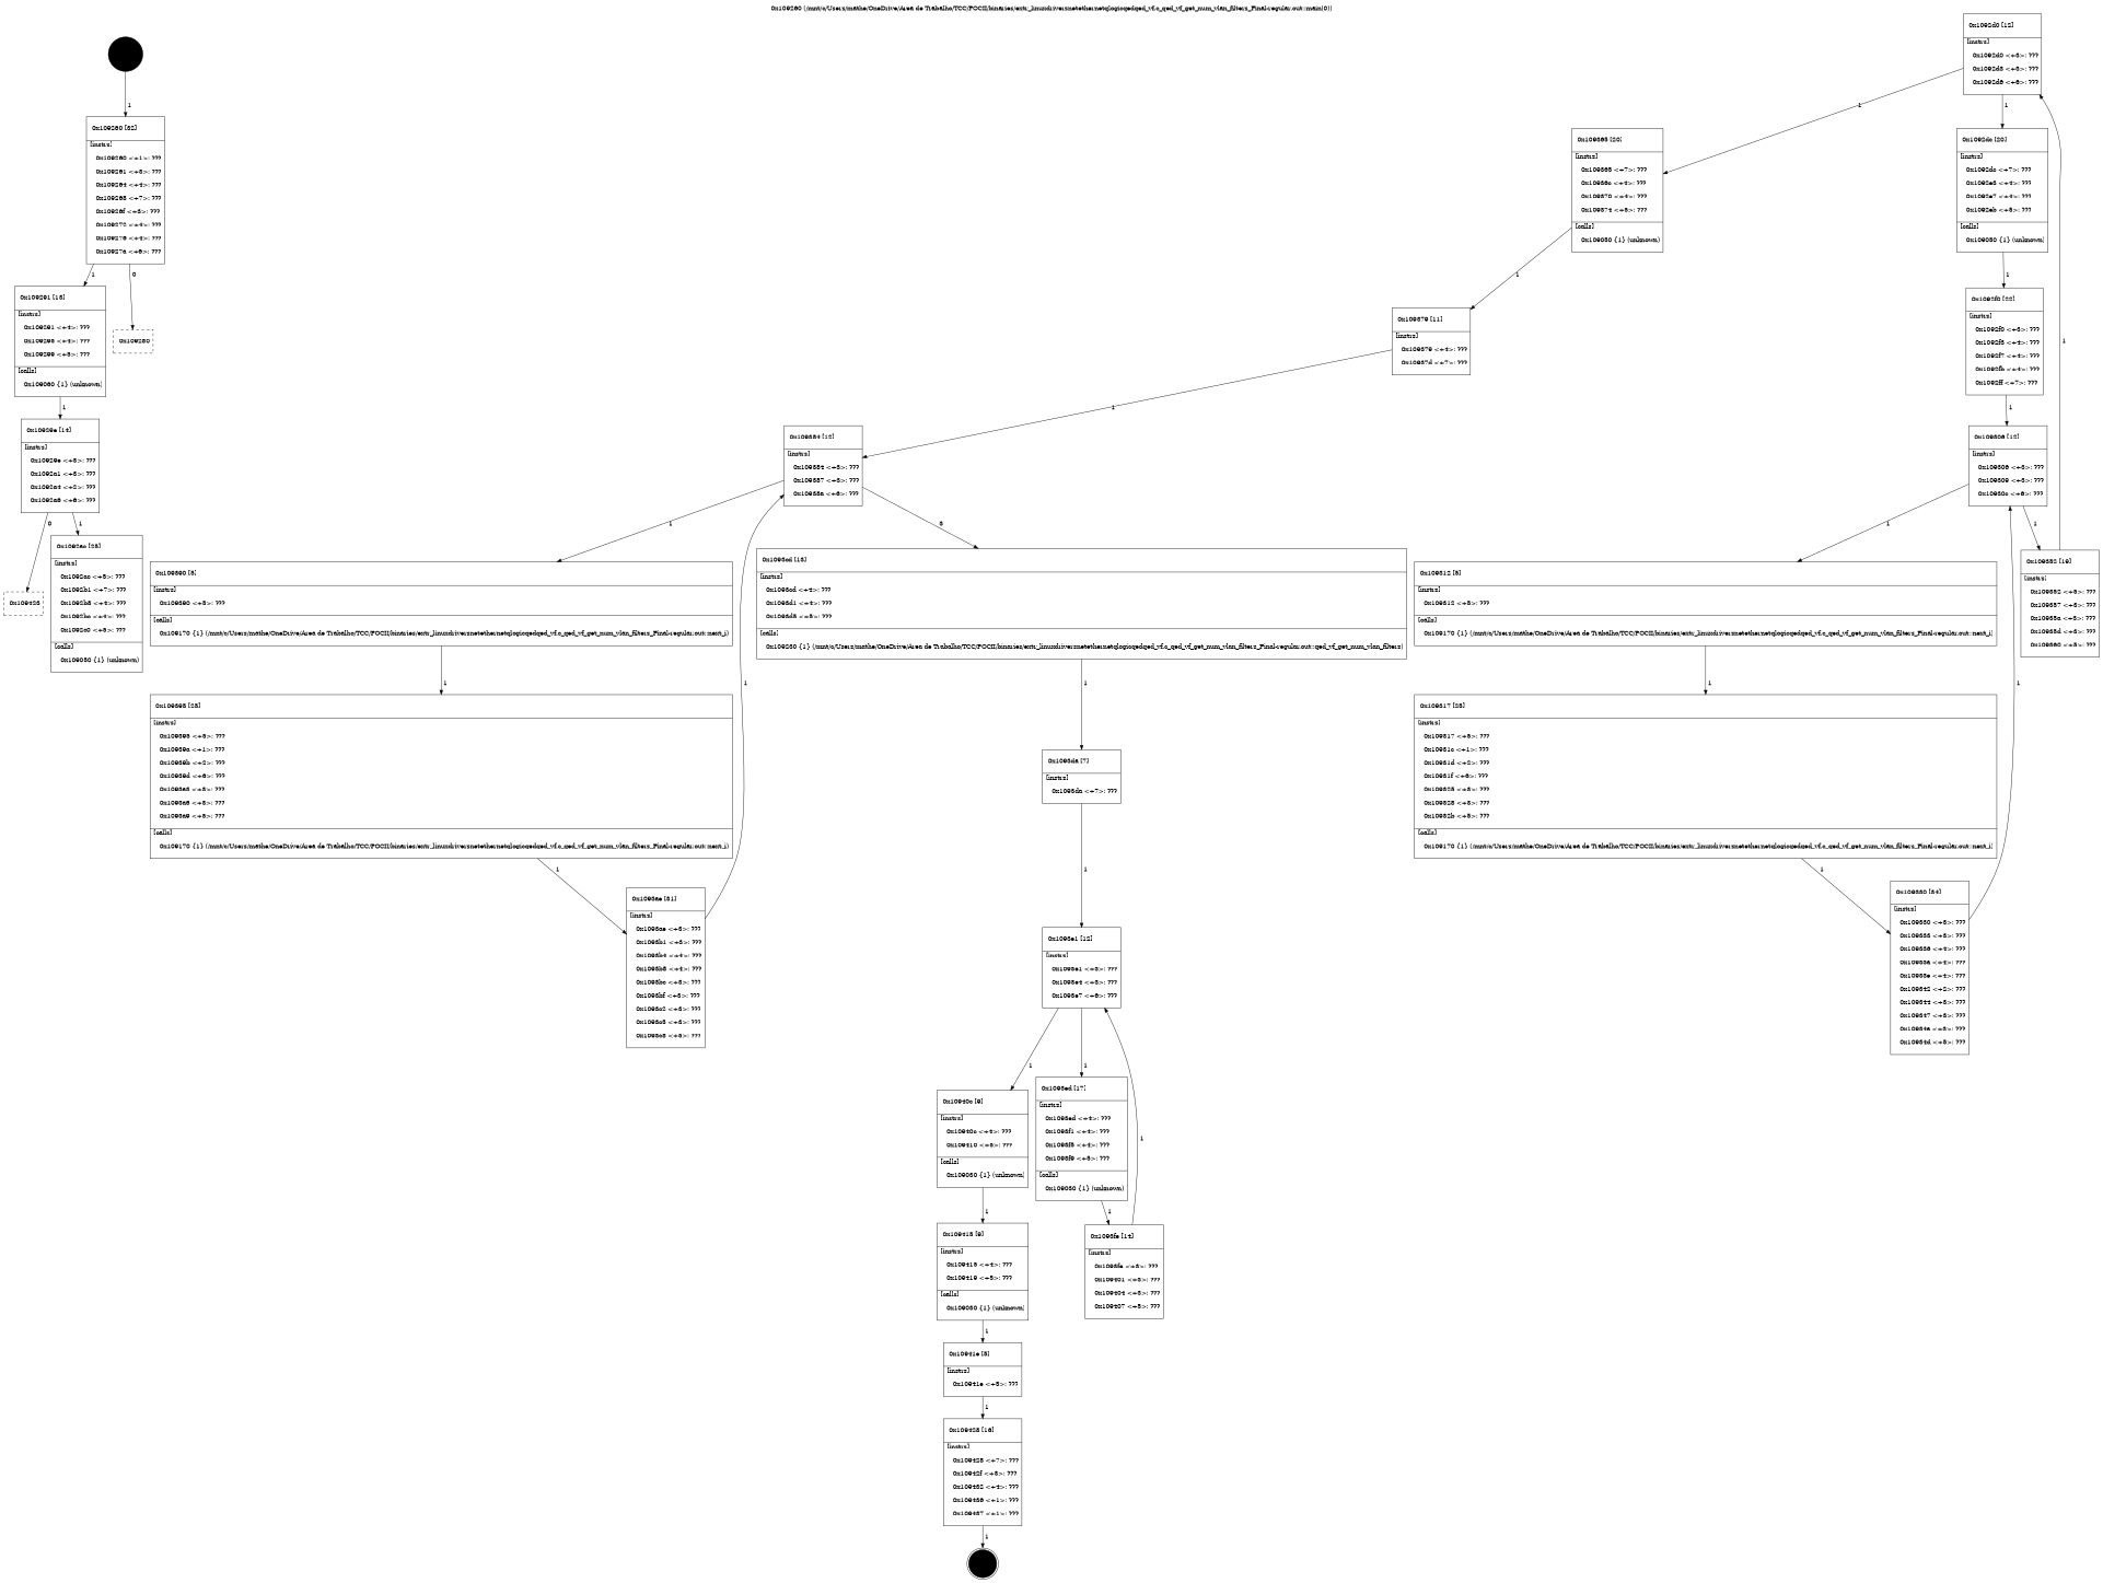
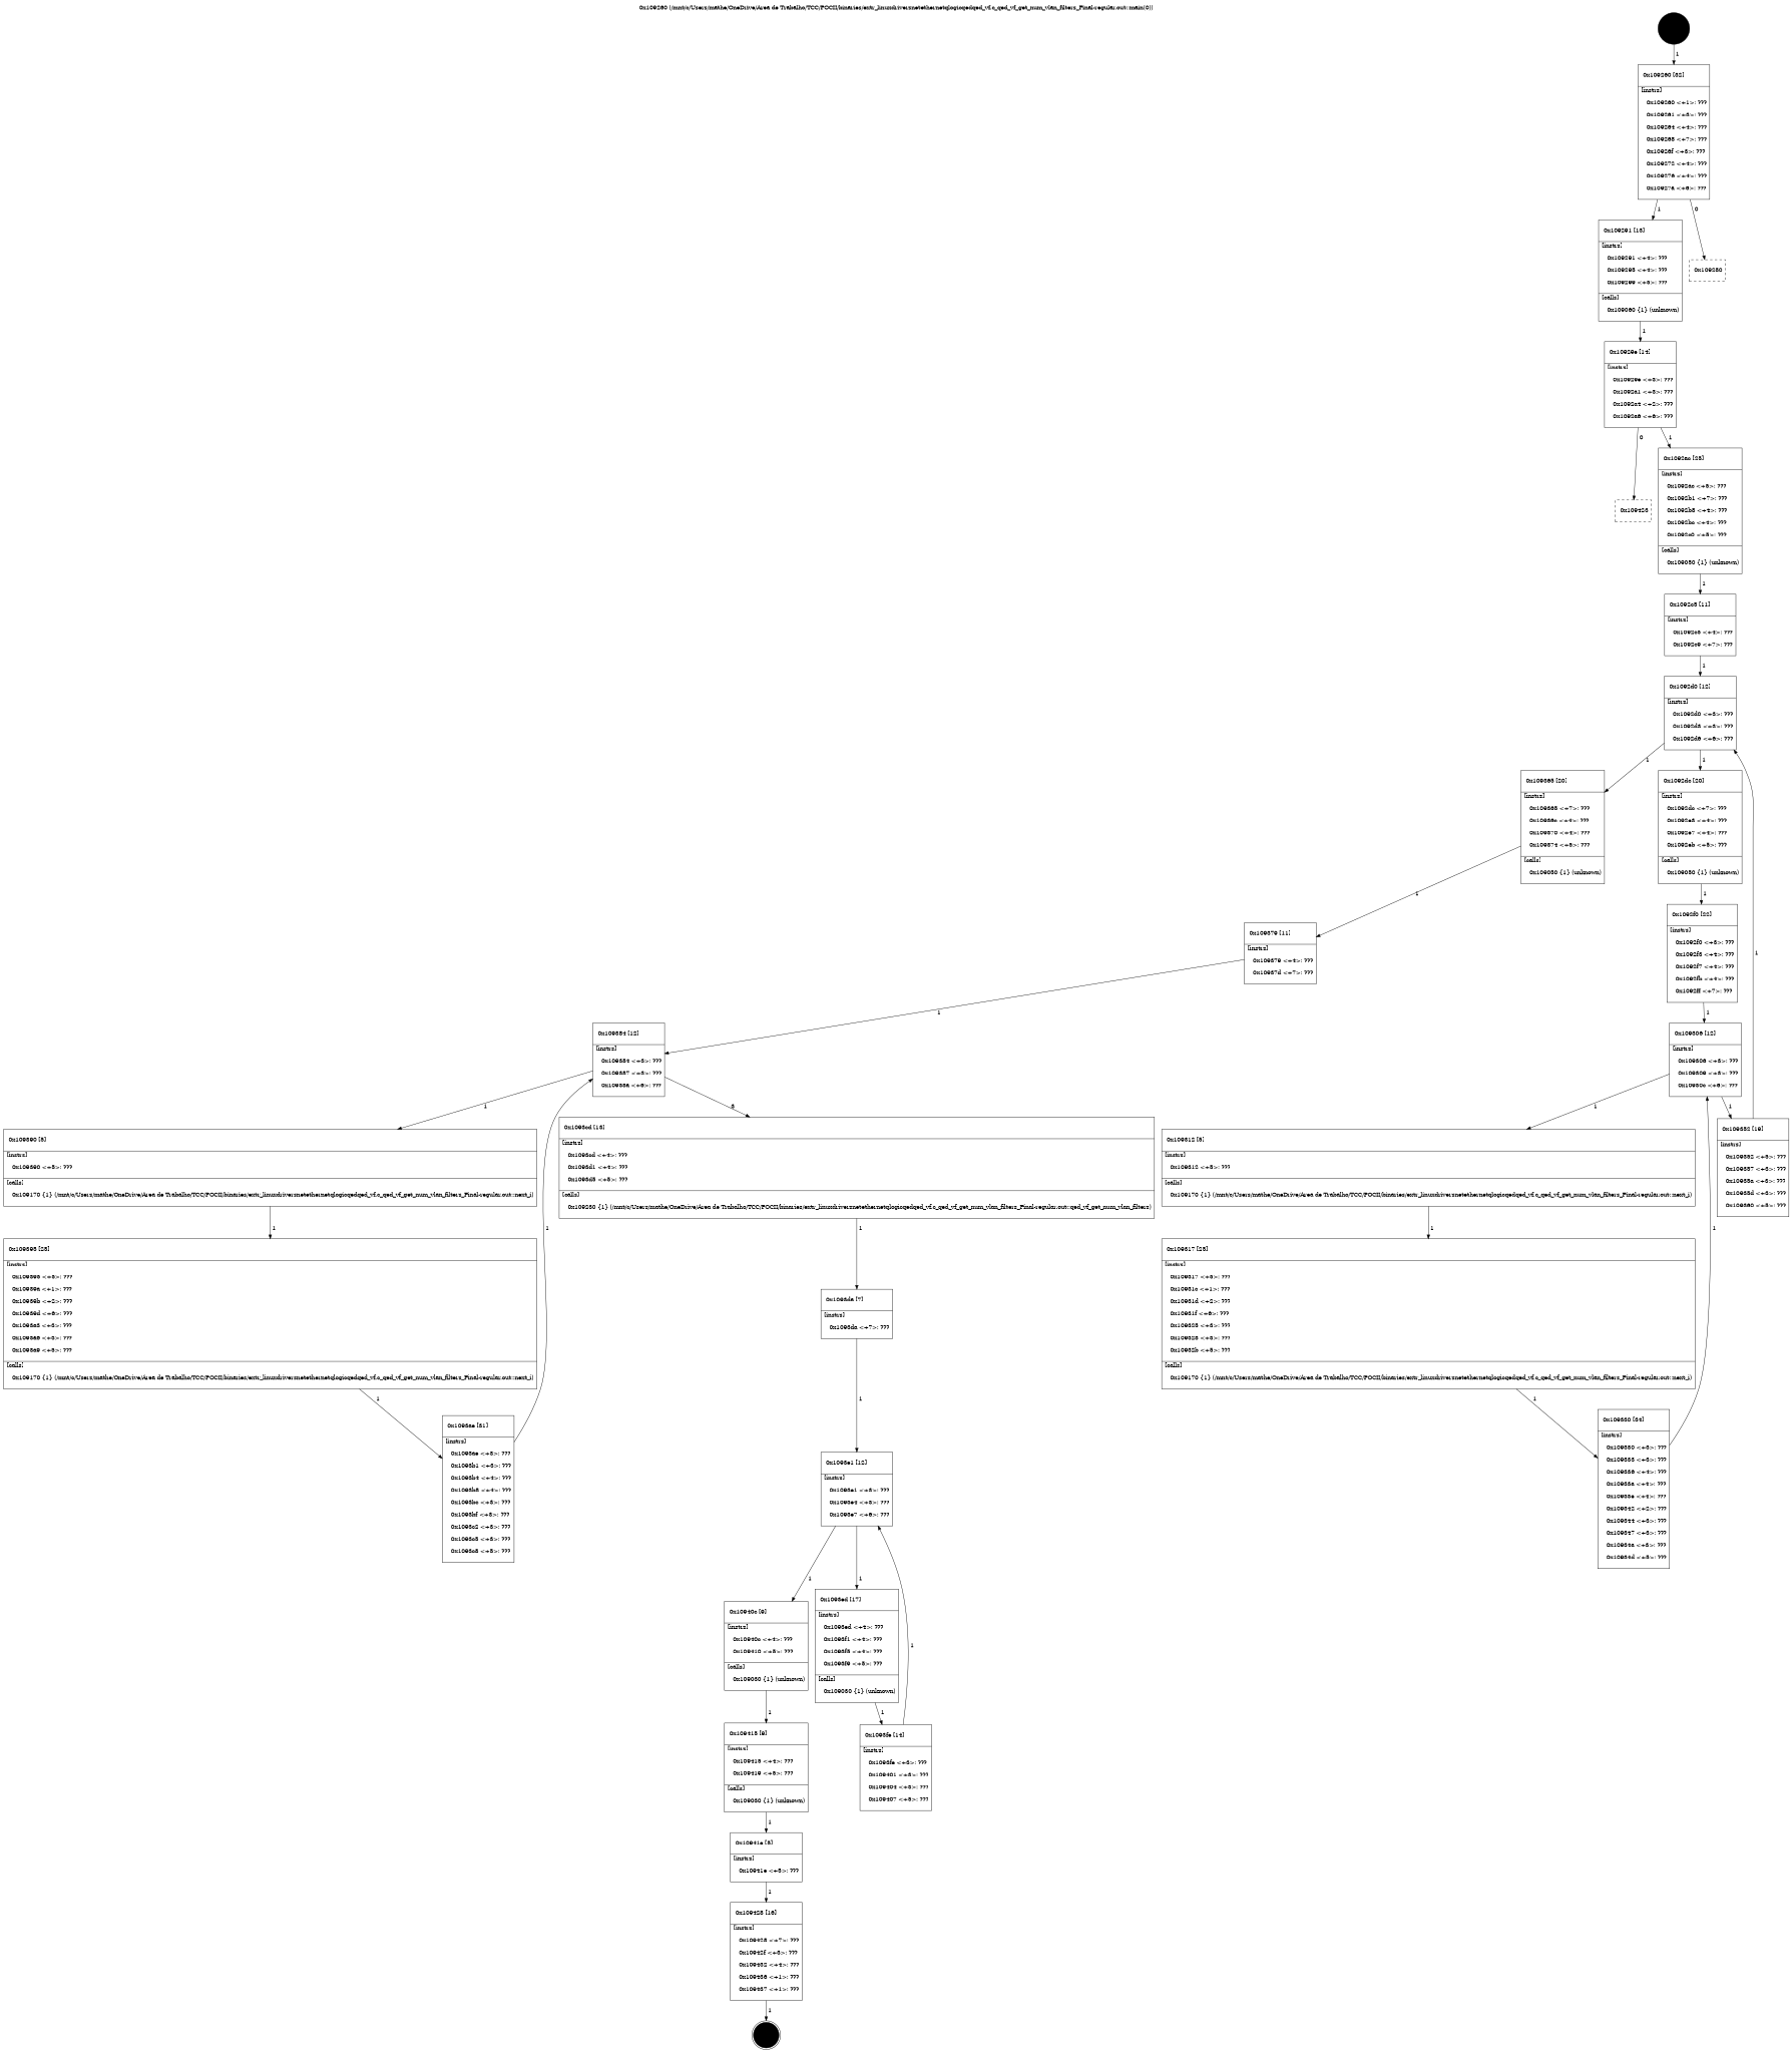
  digraph {
    label="0x109260 (/mnt/c/Users/mathe/OneDrive/Área de Trabalho/TCC/POCII/binaries/extr_linuxdriversnetethernetqlogicqedqed_vf.c_qed_vf_get_num_vlan_filters_Final-regular.out::main(0))"
    labelloc=t
    node [shape=record]
    Entry [fillcolor=black height=0.3 shape=circle style=filled width=0.3]
    n2 [label="{\n     0x109260 [32]\l\n     | [instrs]\l\n     &nbsp;&nbsp;0x109260 \<+1\>: ???\l\n     &nbsp;&nbsp;0x109261 \<+3\>: ???\l\n     &nbsp;&nbsp;0x109264 \<+4\>: ???\l\n     &nbsp;&nbsp;0x109268 \<+7\>: ???\l\n     &nbsp;&nbsp;0x10926f \<+3\>: ???\l\n     &nbsp;&nbsp;0x109272 \<+4\>: ???\l\n     &nbsp;&nbsp;0x109276 \<+4\>: ???\l\n     &nbsp;&nbsp;0x10927a \<+6\>: ???\l\n  }"]
    n3 [label="{\n     0x109291 [13]\l\n     | [instrs]\l\n     &nbsp;&nbsp;0x109291 \<+4\>: ???\l\n     &nbsp;&nbsp;0x109295 \<+4\>: ???\l\n     &nbsp;&nbsp;0x109299 \<+5\>: ???\l\n     | [calls]\l\n     &nbsp;&nbsp;0x109060 \{1\} (unknown)\l\n  }"]
    n4 [label="{\n     0x109280\l\n  }" style=dashed]
    n5 [label="{\n     0x10929e [14]\l\n     | [instrs]\l\n     &nbsp;&nbsp;0x10929e \<+3\>: ???\l\n     &nbsp;&nbsp;0x1092a1 \<+3\>: ???\l\n     &nbsp;&nbsp;0x1092a4 \<+2\>: ???\l\n     &nbsp;&nbsp;0x1092a6 \<+6\>: ???\l\n  }"]
    n6 [label="{\n     0x109423\l\n  }" style=dashed]
    n7 [label="{\n     0x1092ac [25]\l\n     | [instrs]\l\n     &nbsp;&nbsp;0x1092ac \<+5\>: ???\l\n     &nbsp;&nbsp;0x1092b1 \<+7\>: ???\l\n     &nbsp;&nbsp;0x1092b8 \<+4\>: ???\l\n     &nbsp;&nbsp;0x1092bc \<+4\>: ???\l\n     &nbsp;&nbsp;0x1092c0 \<+5\>: ???\l\n     | [calls]\l\n     &nbsp;&nbsp;0x109050 \{1\} (unknown)\l\n  }"]
+   n8 [label="{\n     0x1092c5 [11]\l\n     | [instrs]\l\n     &nbsp;&nbsp;0x1092c5 \<+4\>: ???\l\n     &nbsp;&nbsp;0x1092c9 \<+7\>: ???\l\n  }"]
    n9 [label="{\n     0x1092d0 [12]\l\n     | [instrs]\l\n     &nbsp;&nbsp;0x1092d0 \<+3\>: ???\l\n     &nbsp;&nbsp;0x1092d3 \<+3\>: ???\l\n     &nbsp;&nbsp;0x1092d6 \<+6\>: ???\l\n  }"]
    Exit [fillcolor=black height=0.3 peripheries=2 shape=circle style=filled width=0.3]
    n11 [label="{\n     0x109365 [20]\l\n     | [instrs]\l\n     &nbsp;&nbsp;0x109365 \<+7\>: ???\l\n     &nbsp;&nbsp;0x10936c \<+4\>: ???\l\n     &nbsp;&nbsp;0x109370 \<+4\>: ???\l\n     &nbsp;&nbsp;0x109374 \<+5\>: ???\l\n     | [calls]\l\n     &nbsp;&nbsp;0x109050 \{1\} (unknown)\l\n  }"]
    n12 [label="{\n     0x1092dc [20]\l\n     | [instrs]\l\n     &nbsp;&nbsp;0x1092dc \<+7\>: ???\l\n     &nbsp;&nbsp;0x1092e3 \<+4\>: ???\l\n     &nbsp;&nbsp;0x1092e7 \<+4\>: ???\l\n     &nbsp;&nbsp;0x1092eb \<+5\>: ???\l\n     | [calls]\l\n     &nbsp;&nbsp;0x109050 \{1\} (unknown)\l\n  }"]
    n13 [label="{\n     0x109379 [11]\l\n     | [instrs]\l\n     &nbsp;&nbsp;0x109379 \<+4\>: ???\l\n     &nbsp;&nbsp;0x10937d \<+7\>: ???\l\n  }"]
    n14 [label="{\n     0x1092f0 [22]\l\n     | [instrs]\l\n     &nbsp;&nbsp;0x1092f0 \<+3\>: ???\l\n     &nbsp;&nbsp;0x1092f3 \<+4\>: ???\l\n     &nbsp;&nbsp;0x1092f7 \<+4\>: ???\l\n     &nbsp;&nbsp;0x1092fb \<+4\>: ???\l\n     &nbsp;&nbsp;0x1092ff \<+7\>: ???\l\n  }"]
    n15 [label="{\n     0x109384 [12]\l\n     | [instrs]\l\n     &nbsp;&nbsp;0x109384 \<+3\>: ???\l\n     &nbsp;&nbsp;0x109387 \<+3\>: ???\l\n     &nbsp;&nbsp;0x10938a \<+6\>: ???\l\n  }"]
    n16 [label="{\n     0x109306 [12]\l\n     | [instrs]\l\n     &nbsp;&nbsp;0x109306 \<+3\>: ???\l\n     &nbsp;&nbsp;0x109309 \<+3\>: ???\l\n     &nbsp;&nbsp;0x10930c \<+6\>: ???\l\n  }"]
    n17 [label="{\n     0x109352 [19]\l\n     | [instrs]\l\n     &nbsp;&nbsp;0x109352 \<+5\>: ???\l\n     &nbsp;&nbsp;0x109357 \<+3\>: ???\l\n     &nbsp;&nbsp;0x10935a \<+3\>: ???\l\n     &nbsp;&nbsp;0x10935d \<+3\>: ???\l\n     &nbsp;&nbsp;0x109360 \<+5\>: ???\l\n  }"]
    n18 [label="{\n     0x109312 [5]\l\n     | [instrs]\l\n     &nbsp;&nbsp;0x109312 \<+5\>: ???\l\n     | [calls]\l\n     &nbsp;&nbsp;0x109170 \{1\} (/mnt/c/Users/mathe/OneDrive/Área de Trabalho/TCC/POCII/binaries/extr_linuxdriversnetethernetqlogicqedqed_vf.c_qed_vf_get_num_vlan_filters_Final-regular.out::next_i)\l\n  }"]
    n19 [label="{\n     0x109317 [25]\l\n     | [instrs]\l\n     &nbsp;&nbsp;0x109317 \<+5\>: ???\l\n     &nbsp;&nbsp;0x10931c \<+1\>: ???\l\n     &nbsp;&nbsp;0x10931d \<+2\>: ???\l\n     &nbsp;&nbsp;0x10931f \<+6\>: ???\l\n     &nbsp;&nbsp;0x109325 \<+3\>: ???\l\n     &nbsp;&nbsp;0x109328 \<+3\>: ???\l\n     &nbsp;&nbsp;0x10932b \<+5\>: ???\l\n     | [calls]\l\n     &nbsp;&nbsp;0x109170 \{1\} (/mnt/c/Users/mathe/OneDrive/Área de Trabalho/TCC/POCII/binaries/extr_linuxdriversnetethernetqlogicqedqed_vf.c_qed_vf_get_num_vlan_filters_Final-regular.out::next_i)\l\n  }"]
    n20 [label="{\n     0x109330 [34]\l\n     | [instrs]\l\n     &nbsp;&nbsp;0x109330 \<+3\>: ???\l\n     &nbsp;&nbsp;0x109333 \<+3\>: ???\l\n     &nbsp;&nbsp;0x109336 \<+4\>: ???\l\n     &nbsp;&nbsp;0x10933a \<+4\>: ???\l\n     &nbsp;&nbsp;0x10933e \<+4\>: ???\l\n     &nbsp;&nbsp;0x109342 \<+2\>: ???\l\n     &nbsp;&nbsp;0x109344 \<+3\>: ???\l\n     &nbsp;&nbsp;0x109347 \<+3\>: ???\l\n     &nbsp;&nbsp;0x10934a \<+3\>: ???\l\n     &nbsp;&nbsp;0x10934d \<+5\>: ???\l\n  }"]
    n21 [label="{\n     0x109428 [16]\l\n     | [instrs]\l\n     &nbsp;&nbsp;0x109428 \<+7\>: ???\l\n     &nbsp;&nbsp;0x10942f \<+3\>: ???\l\n     &nbsp;&nbsp;0x109432 \<+4\>: ???\l\n     &nbsp;&nbsp;0x109436 \<+1\>: ???\l\n     &nbsp;&nbsp;0x109437 \<+1\>: ???\l\n  }"]
    n22 [label="{\n     0x1093cd [13]\l\n     | [instrs]\l\n     &nbsp;&nbsp;0x1093cd \<+4\>: ???\l\n     &nbsp;&nbsp;0x1093d1 \<+4\>: ???\l\n     &nbsp;&nbsp;0x1093d5 \<+5\>: ???\l\n     | [calls]\l\n     &nbsp;&nbsp;0x109230 \{1\} (/mnt/c/Users/mathe/OneDrive/Área de Trabalho/TCC/POCII/binaries/extr_linuxdriversnetethernetqlogicqedqed_vf.c_qed_vf_get_num_vlan_filters_Final-regular.out::qed_vf_get_num_vlan_filters)\l\n  }"]
    n23 [label="{\n     0x109390 [5]\l\n     | [instrs]\l\n     &nbsp;&nbsp;0x109390 \<+5\>: ???\l\n     | [calls]\l\n     &nbsp;&nbsp;0x109170 \{1\} (/mnt/c/Users/mathe/OneDrive/Área de Trabalho/TCC/POCII/binaries/extr_linuxdriversnetethernetqlogicqedqed_vf.c_qed_vf_get_num_vlan_filters_Final-regular.out::next_i)\l\n  }"]
    n24 [label="{\n     0x1093da [7]\l\n     | [instrs]\l\n     &nbsp;&nbsp;0x1093da \<+7\>: ???\l\n  }"]
    n25 [label="{\n     0x109395 [25]\l\n     | [instrs]\l\n     &nbsp;&nbsp;0x109395 \<+5\>: ???\l\n     &nbsp;&nbsp;0x10939a \<+1\>: ???\l\n     &nbsp;&nbsp;0x10939b \<+2\>: ???\l\n     &nbsp;&nbsp;0x10939d \<+6\>: ???\l\n     &nbsp;&nbsp;0x1093a3 \<+3\>: ???\l\n     &nbsp;&nbsp;0x1093a6 \<+3\>: ???\l\n     &nbsp;&nbsp;0x1093a9 \<+5\>: ???\l\n     | [calls]\l\n     &nbsp;&nbsp;0x109170 \{1\} (/mnt/c/Users/mathe/OneDrive/Área de Trabalho/TCC/POCII/binaries/extr_linuxdriversnetethernetqlogicqedqed_vf.c_qed_vf_get_num_vlan_filters_Final-regular.out::next_i)\l\n  }"]
    n26 [label="{\n     0x1093e1 [12]\l\n     | [instrs]\l\n     &nbsp;&nbsp;0x1093e1 \<+3\>: ???\l\n     &nbsp;&nbsp;0x1093e4 \<+3\>: ???\l\n     &nbsp;&nbsp;0x1093e7 \<+6\>: ???\l\n  }"]
    n27 [label="{\n     0x1093ae [31]\l\n     | [instrs]\l\n     &nbsp;&nbsp;0x1093ae \<+3\>: ???\l\n     &nbsp;&nbsp;0x1093b1 \<+3\>: ???\l\n     &nbsp;&nbsp;0x1093b4 \<+4\>: ???\l\n     &nbsp;&nbsp;0x1093b8 \<+4\>: ???\l\n     &nbsp;&nbsp;0x1093bc \<+3\>: ???\l\n     &nbsp;&nbsp;0x1093bf \<+3\>: ???\l\n     &nbsp;&nbsp;0x1093c2 \<+3\>: ???\l\n     &nbsp;&nbsp;0x1093c5 \<+3\>: ???\l\n     &nbsp;&nbsp;0x1093c8 \<+5\>: ???\l\n  }"]
    n28 [label="{\n     0x10940c [9]\l\n     | [instrs]\l\n     &nbsp;&nbsp;0x10940c \<+4\>: ???\l\n     &nbsp;&nbsp;0x109410 \<+5\>: ???\l\n     | [calls]\l\n     &nbsp;&nbsp;0x109030 \{1\} (unknown)\l\n  }"]
    n29 [label="{\n     0x1093ed [17]\l\n     | [instrs]\l\n     &nbsp;&nbsp;0x1093ed \<+4\>: ???\l\n     &nbsp;&nbsp;0x1093f1 \<+4\>: ???\l\n     &nbsp;&nbsp;0x1093f5 \<+4\>: ???\l\n     &nbsp;&nbsp;0x1093f9 \<+5\>: ???\l\n     | [calls]\l\n     &nbsp;&nbsp;0x109030 \{1\} (unknown)\l\n  }"]
    n30 [label="{\n     0x109415 [9]\l\n     | [instrs]\l\n     &nbsp;&nbsp;0x109415 \<+4\>: ???\l\n     &nbsp;&nbsp;0x109419 \<+5\>: ???\l\n     | [calls]\l\n     &nbsp;&nbsp;0x109030 \{1\} (unknown)\l\n  }"]
    n31 [label="{\n     0x1093fe [14]\l\n     | [instrs]\l\n     &nbsp;&nbsp;0x1093fe \<+3\>: ???\l\n     &nbsp;&nbsp;0x109401 \<+3\>: ???\l\n     &nbsp;&nbsp;0x109404 \<+3\>: ???\l\n     &nbsp;&nbsp;0x109407 \<+5\>: ???\l\n  }"]
    n32 [label="{\n     0x10941e [5]\l\n     | [instrs]\l\n     &nbsp;&nbsp;0x10941e \<+5\>: ???\l\n  }"]
    Entry -> n2 [label=" 1"]
    n2 -> n3 [label=" 1"]
    n2 -> n4 [label=" 0"]
    n3 -> n5 [label=" 1"]
    n5 -> n6 [label=" 0"]
    n5 -> n7 [label=" 1"]
+   n7 -> n8 [label=" 1"]
+   n8 -> n9 [label=" 1"]
    n9 -> n11 [label=" 1"]
    n9 -> n12 [label=" 1"]
    n11 -> n13 [label=" 1"]
    n12 -> n14 [label=" 1"]
    n13 -> n15 [label=" 1"]
    n14 -> n16 [label=" 1"]
    n15 -> n22 [label=" 3"]
    n15 -> n23 [label=" 1"]
    n16 -> n17 [label=" 1"]
    n16 -> n18 [label=" 1"]
    n17 -> n9 [label=" 1"]
    n18 -> n19 [label=" 1"]
    n19 -> n20 [label=" 1"]
    n20 -> n16 [label=" 1"]
    n21 -> Exit [label=" 1"]
    n22 -> n24 [label=" 1"]
    n23 -> n25 [label=" 1"]
    n24 -> n26 [label=" 1"]
    n25 -> n27 [label=" 1"]
    n26 -> n28 [label=" 1"]
    n26 -> n29 [label=" 1"]
    n27 -> n15 [label=" 1"]
    n28 -> n30 [label=" 1"]
    n29 -> n31 [label=" 1"]
    n30 -> n32 [label=" 1"]
    n31 -> n26 [label=" 1"]
    n32 -> n21 [label=" 1"]
  }
